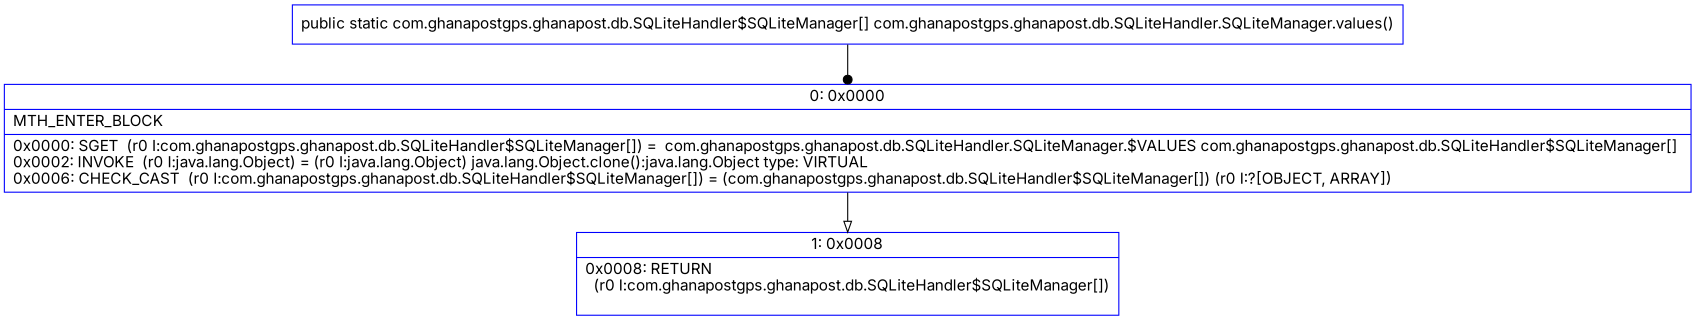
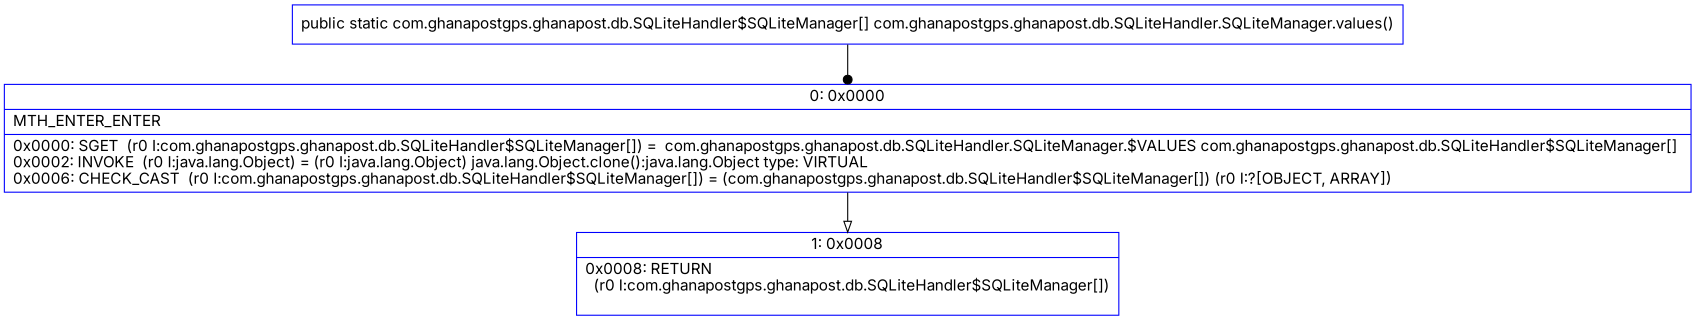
  digraph {
    fontname=Inter
    node [shape=record color=blue fontname=Inter]
    edge [fontname=Inter]
-   n1 [label="{0\:\ 0x0000|MTH_ENTER_BLOCK\l|0x0000: SGET  (r0 I:com.ghanapostgps.ghanapost.db.SQLiteHandler$SQLiteManager[]) =  com.ghanapostgps.ghanapost.db.SQLiteHandler.SQLiteManager.$VALUES com.ghanapostgps.ghanapost.db.SQLiteHandler$SQLiteManager[] \l0x0002: INVOKE  (r0 I:java.lang.Object) = (r0 I:java.lang.Object) java.lang.Object.clone():java.lang.Object type: VIRTUAL \l0x0006: CHECK_CAST  (r0 I:com.ghanapostgps.ghanapost.db.SQLiteHandler$SQLiteManager[]) = (com.ghanapostgps.ghanapost.db.SQLiteHandler$SQLiteManager[]) (r0 I:?[OBJECT, ARRAY]) \l}"]
+   n1 [label="{0\:\ 0x0000|MTH_ENTER_ENTER\l|0x0000: SGET  (r0 I:com.ghanapostgps.ghanapost.db.SQLiteHandler$SQLiteManager[]) =  com.ghanapostgps.ghanapost.db.SQLiteHandler.SQLiteManager.$VALUES com.ghanapostgps.ghanapost.db.SQLiteHandler$SQLiteManager[] \l0x0002: INVOKE  (r0 I:java.lang.Object) = (r0 I:java.lang.Object) java.lang.Object.clone():java.lang.Object type: VIRTUAL \l0x0006: CHECK_CAST  (r0 I:com.ghanapostgps.ghanapost.db.SQLiteHandler$SQLiteManager[]) = (com.ghanapostgps.ghanapost.db.SQLiteHandler$SQLiteManager[]) (r0 I:?[OBJECT, ARRAY]) \l}"]
    n2 [label="{1\:\ 0x0008|0x0008: RETURN  \l  (r0 I:com.ghanapostgps.ghanapost.db.SQLiteHandler$SQLiteManager[])\l \l}"]
    n3 [label="{public static com.ghanapostgps.ghanapost.db.SQLiteHandler$SQLiteManager[] com.ghanapostgps.ghanapost.db.SQLiteHandler.SQLiteManager.values() }"]
    n1 -> n2 [arrowhead=onormal]
    n3 -> n1 [arrowhead=dot]
  }
